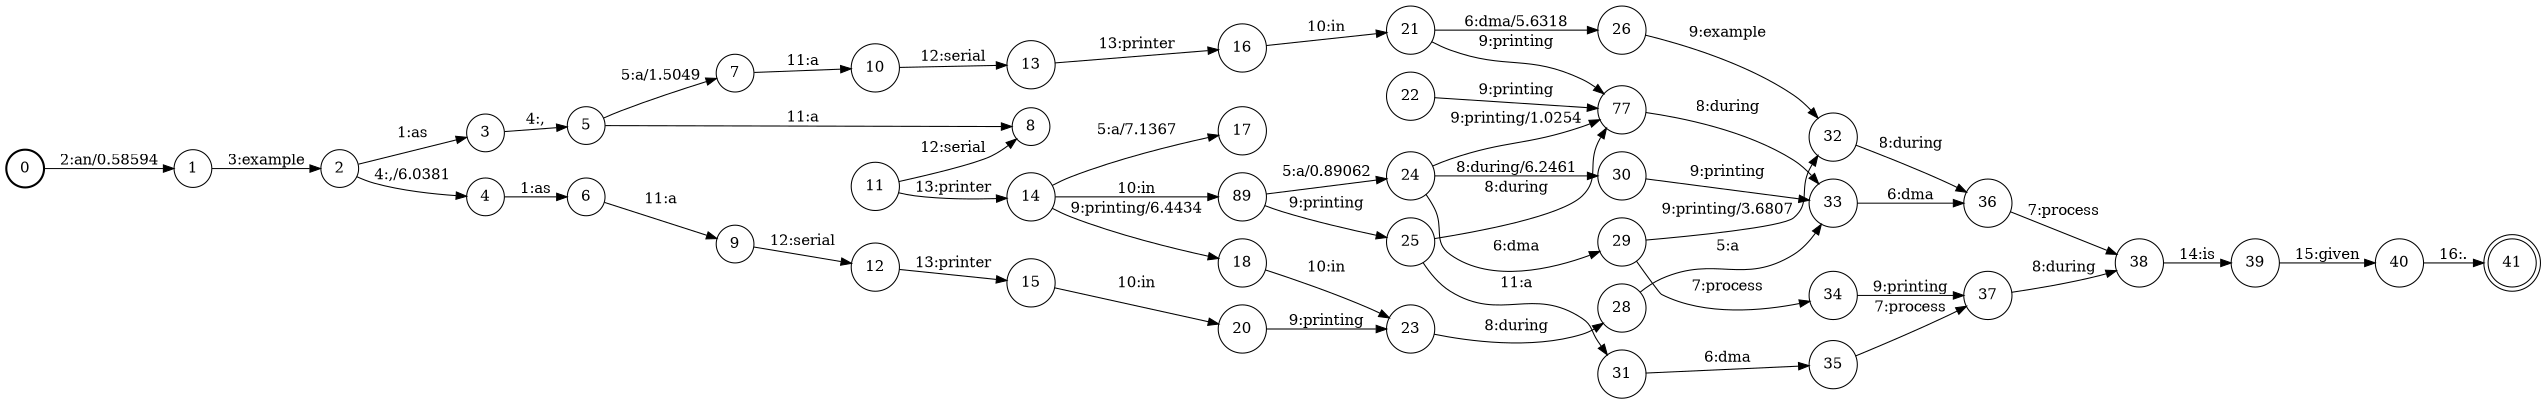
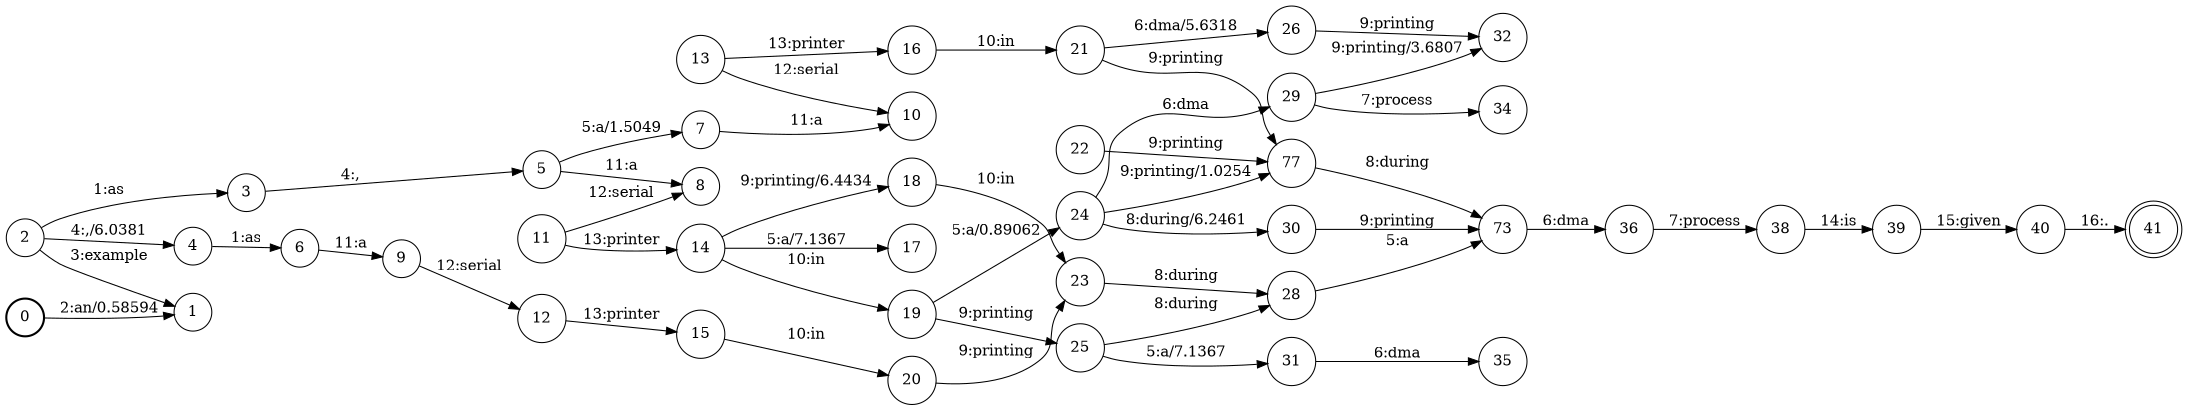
  digraph {
    nodesep=0.25
    rankdir=LR
    ranksep=0.4
    node [fontsize=14 shape=circle style=solid]
    edge [fontsize=14]
    n1 [label=0 style=bold]
    n2 [label=1]
    n3 [label=2]
    n4 [label=3]
    n5 [label=4]
    n6 [label=5]
    n7 [label=6]
    n8 [label=7]
    n9 [label=8]
    n10 [label=9]
    n11 [label=10]
    n12 [label=12]
    n13 [label=13]
    n14 [label=11]
    n15 [label=14]
    n16 [label=15]
    n17 [label=16]
    n18 [label=18]
-   n19 [label=89]
+   n19 [label=19]
    n20 [label=17]
    n21 [label=20]
    n22 [label=21]
    n23 [label=23]
    n24 [label=25]
    n25 [label=24]
    n26 [label=26]
    n27 [label=77]
    n28 [label=28]
    n29 [label=31]
    n30 [label=29]
    n31 [label=30]
    n32 [label=22]
    n33 [label=32]
-   n34 [label=33]
+   n34 [label=73]
    n35 [label=35]
    n36 [label=34]
    n37 [label=36]
-   n38 [label=37]
    n39 [label=38]
    n40 [label=39]
    n41 [label=40]
    n42 [label=41 shape=doublecircle]
    n1 -> n2 [label="2:an/0.58594"]
-   n2 -> n3 [label="3:example"]
+   n3 -> n2 [label="3:example"]
    n3 -> n4 [label="1:as"]
    n3 -> n5 [label="4:,/6.0381"]
    n4 -> n6 [label="4:,"]
    n5 -> n7 [label="1:as"]
    n6 -> n8 [label="5:a/1.5049"]
    n6 -> n9 [label="11:a"]
    n7 -> n10 [label="11:a"]
    n8 -> n11 [label="11:a"]
    n10 -> n12 [label="12:serial"]
-   n11 -> n13 [label="12:serial"]
+   n13 -> n11 [label="12:serial"]
    n12 -> n16 [label="13:printer"]
    n13 -> n17 [label="13:printer"]
    n14 -> n9 [label="12:serial"]
    n14 -> n15 [label="13:printer"]
    n15 -> n18 [label="9:printing/6.4434"]
    n15 -> n19 [label="10:in"]
    n15 -> n20 [label="5:a/7.1367"]
    n16 -> n21 [label="10:in"]
    n17 -> n22 [label="10:in"]
    n18 -> n23 [label="10:in"]
    n19 -> n24 [label="9:printing"]
    n19 -> n25 [label="5:a/0.89062"]
    n21 -> n23 [label="9:printing"]
    n22 -> n26 [label="6:dma/5.6318"]
    n22 -> n27 [label="9:printing"]
    n23 -> n28 [label="8:during"]
-   n24 -> n27 [label="8:during"]
-   n24 -> n29 [label="11:a"]
+   n24 -> n28 [label="8:during"]
+   n24 -> n29 [label="5:a/7.1367"]
    n25 -> n27 [label="9:printing/1.0254"]
    n25 -> n30 [label="6:dma"]
    n25 -> n31 [label="8:during/6.2461"]
-   n26 -> n33 [label="9:example"]
+   n26 -> n33 [label="9:printing"]
    n27 -> n34 [label="8:during"]
    n28 -> n34 [label="5:a"]
    n29 -> n35 [label="6:dma"]
    n30 -> n33 [label="9:printing/3.6807"]
    n30 -> n36 [label="7:process"]
    n31 -> n34 [label="9:printing"]
    n32 -> n27 [label="9:printing"]
-   n33 -> n37 [label="8:during"]
    n34 -> n37 [label="6:dma"]
-   n35 -> n38 [label="7:process"]
-   n36 -> n38 [label="9:printing"]
    n37 -> n39 [label="7:process"]
-   n38 -> n39 [label="8:during"]
    n39 -> n40 [label="14:is"]
    n40 -> n41 [label="15:given"]
    n41 -> n42 [label="16:."]
  }
